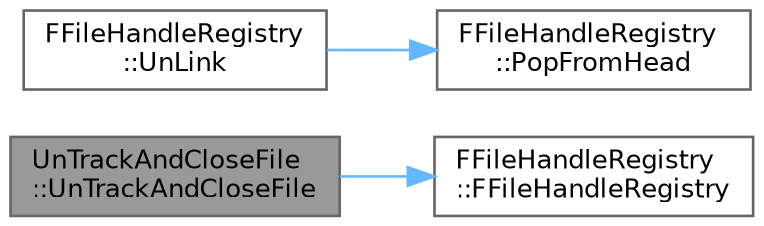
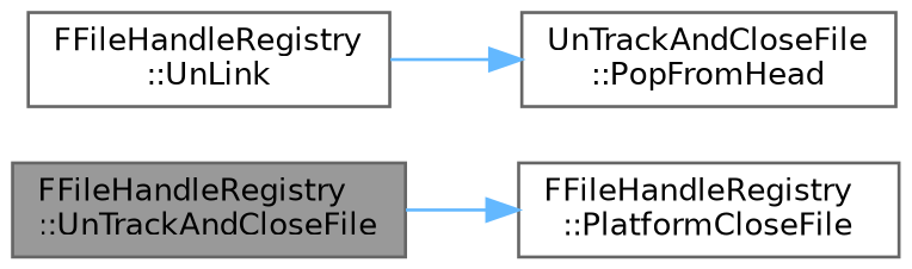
  digraph {
    rankdir=LR
    node [color=grey40 fillcolor=white fontname=Helvetica fontsize=10 shape=box style=filled]
    edge [color=steelblue1 fontname=Helvetica fontsize=10 labelfontname=Helvetica labelfontsize=10 style=solid]
-   n1 [color=gray40 fillcolor=grey60 fontcolor=black height=0.2 label="UnTrackAndCloseFile\l::UnTrackAndCloseFile" width=0.4]
-   n2 [height=0.2 label="FFileHandleRegistry\l::FFileHandleRegistry" width=0.4]
+   n1 [color=gray40 fillcolor=grey60 fontcolor=black height=0.2 label="FFileHandleRegistry\l::UnTrackAndCloseFile" width=0.4]
+   n2 [height=0.2 label="FFileHandleRegistry\l::PlatformCloseFile" width=0.4]
    n3 [height=0.2 label="FFileHandleRegistry\l::UnLink" width=0.4]
-   n4 [height=0.2 label="FFileHandleRegistry\l::PopFromHead" width=0.4]
+   n4 [height=0.2 label="UnTrackAndCloseFile\l::PopFromHead" width=0.4]
    n1 -> n2
    n3 -> n4
  }
